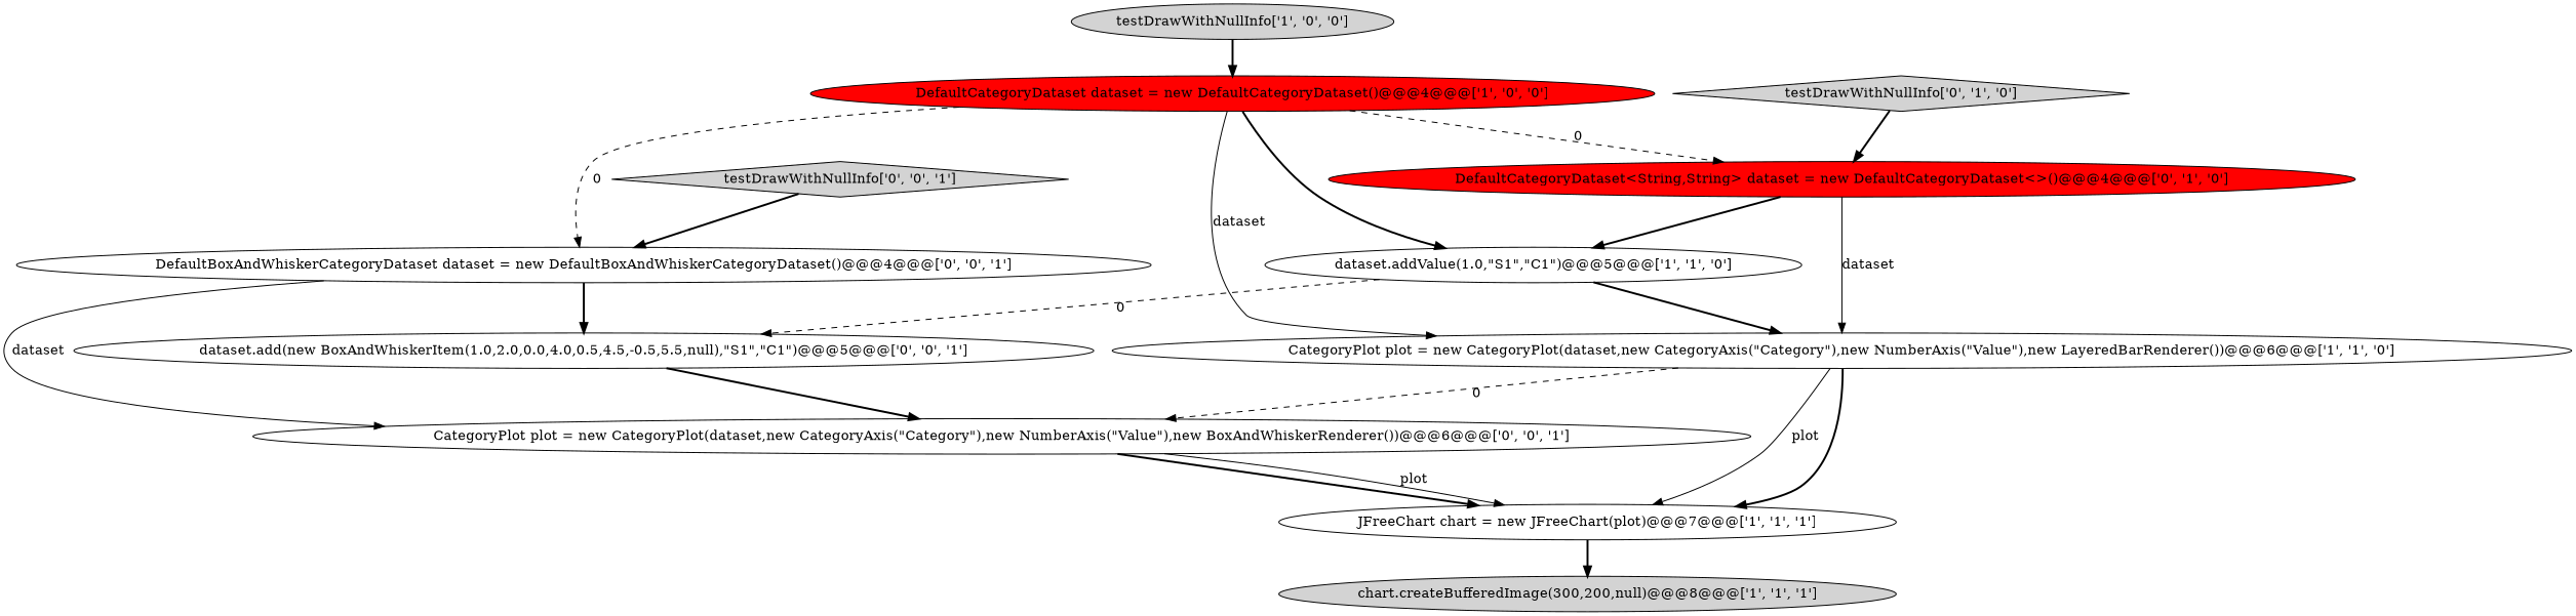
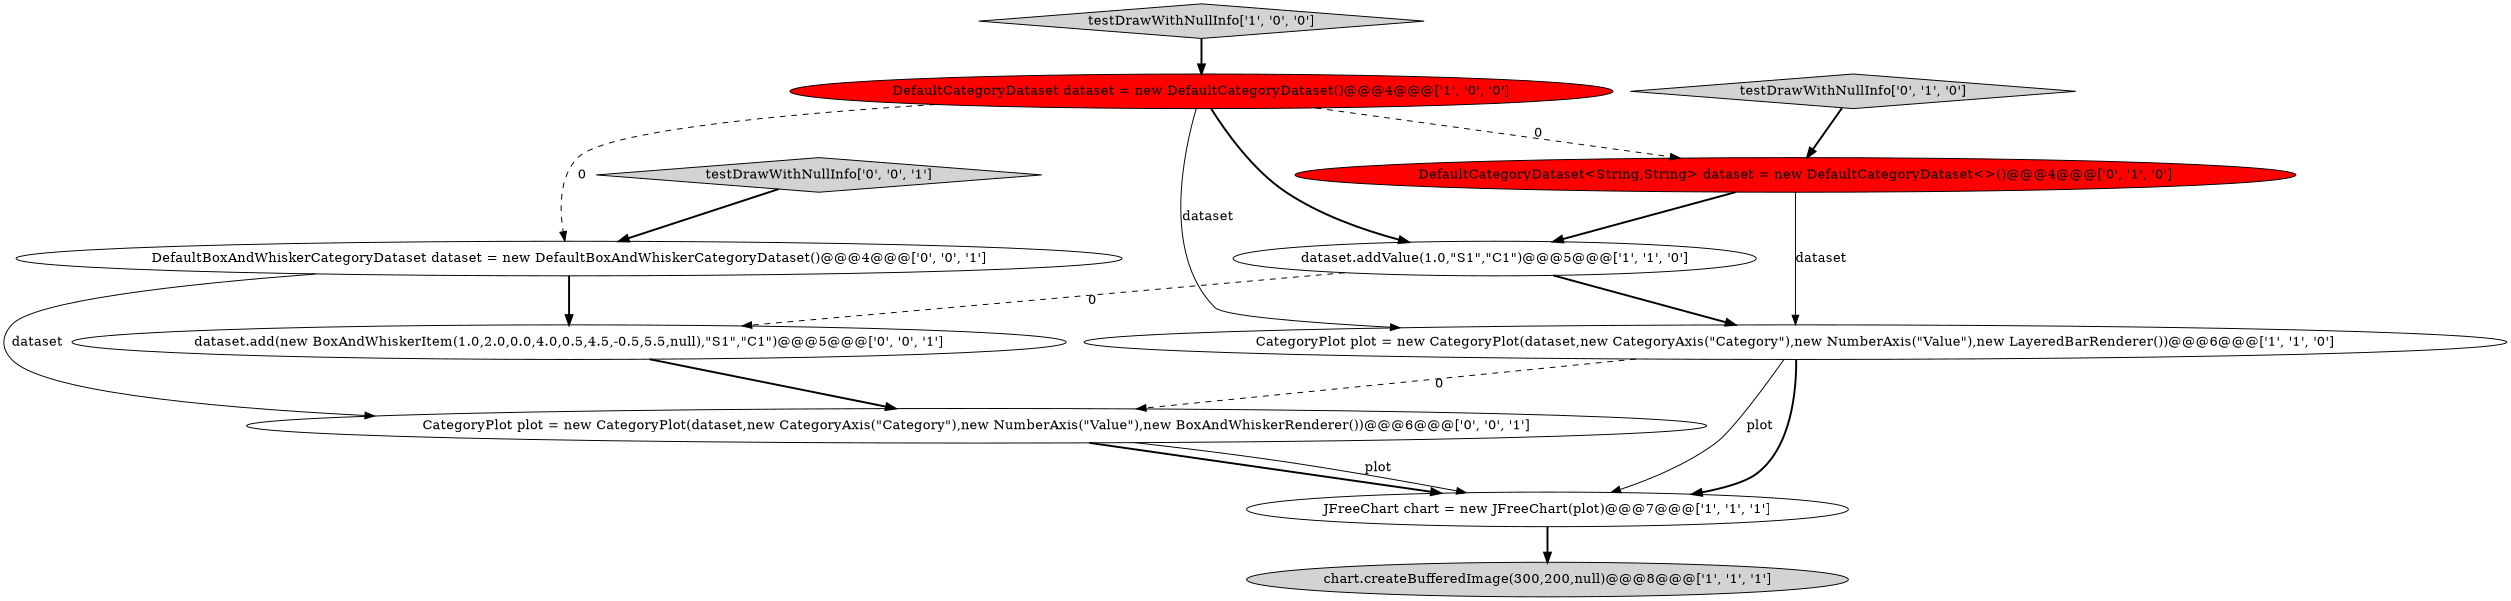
  digraph {
    node [fillcolor=white shape=ellipse style=filled]
    edge [style=bold]
    n1 [label="CategoryPlot plot = new CategoryPlot(dataset,new CategoryAxis(\"Category\"),new NumberAxis(\"Value\"),new BoxAndWhiskerRenderer())@@@6@@@['0', '0', '1']"]
    n2 [label="JFreeChart chart = new JFreeChart(plot)@@@7@@@['1', '1', '1']"]
    n3 [fillcolor=lightgray label="testDrawWithNullInfo['0', '0', '1']" shape=diamond]
    n4 [label="DefaultBoxAndWhiskerCategoryDataset dataset = new DefaultBoxAndWhiskerCategoryDataset()@@@4@@@['0', '0', '1']"]
    n5 [fillcolor=lightgray label="chart.createBufferedImage(300,200,null)@@@8@@@['1', '1', '1']"]
    n6 [fillcolor=red label="DefaultCategoryDataset dataset = new DefaultCategoryDataset()@@@4@@@['1', '0', '0']"]
    n7 [fillcolor=red label="DefaultCategoryDataset<String,String> dataset = new DefaultCategoryDataset<>()@@@4@@@['0', '1', '0']"]
    n8 [label="CategoryPlot plot = new CategoryPlot(dataset,new CategoryAxis(\"Category\"),new NumberAxis(\"Value\"),new LayeredBarRenderer())@@@6@@@['1', '1', '0']"]
    n9 [label="dataset.addValue(1.0,\"S1\",\"C1\")@@@5@@@['1', '1', '0']"]
    n10 [fillcolor=lightgray label="testDrawWithNullInfo['0', '1', '0']" shape=diamond]
    n11 [label="dataset.add(new BoxAndWhiskerItem(1.0,2.0,0.0,4.0,0.5,4.5,-0.5,5.5,null),\"S1\",\"C1\")@@@5@@@['0', '0', '1']"]
-   n12 [fillcolor=lightgray label="testDrawWithNullInfo['1', '0', '0']"]
+   n12 [fillcolor=lightgray label="testDrawWithNullInfo['1', '0', '0']" shape=diamond]
    n1 -> n2
    n1 -> n2 [label=plot style=solid]
    n2 -> n5
    n3 -> n4
    n4 -> n1 [label=dataset style=solid]
    n4 -> n11
    n6 -> n4 [label=0 style=dashed]
    n6 -> n7 [label=0 style=dashed]
    n6 -> n8 [label=dataset style=solid]
    n6 -> n9
    n7 -> n8 [label=dataset style=solid]
    n7 -> n9
    n8 -> n1 [label=0 style=dashed]
    n8 -> n2
    n8 -> n2 [label=plot style=solid]
    n9 -> n8
    n9 -> n11 [label=0 style=dashed]
    n10 -> n7
    n11 -> n1
    n12 -> n6
  }
